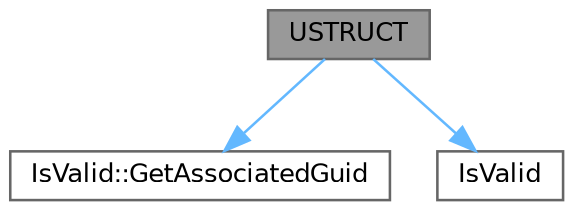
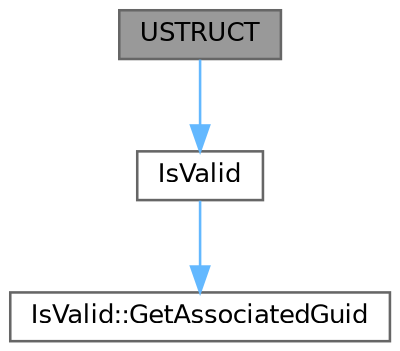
  digraph {
    rankdir=TB
    node [color=grey40 fillcolor=white fontname=Helvetica fontsize=10 shape=box style=filled]
    edge [color=steelblue1 fontname=Helvetica fontsize=10 labelfontname=Helvetica labelfontsize=10 style=solid]
    n1 [color=gray40 fillcolor=grey60 fontcolor=black height=0.2 label=USTRUCT width=0.4]
    n2 [height=0.2 label="IsValid::GetAssociatedGuid" width=0.4]
    n3 [height=0.2 label=IsValid width=0.4]
-   n1 -> n2
+   n3 -> n2
    n1 -> n3
  }
